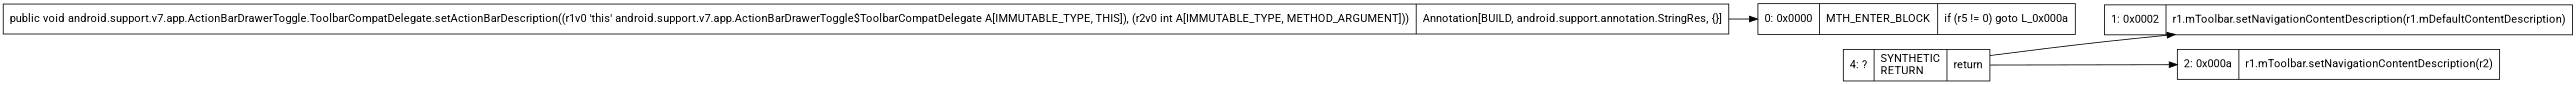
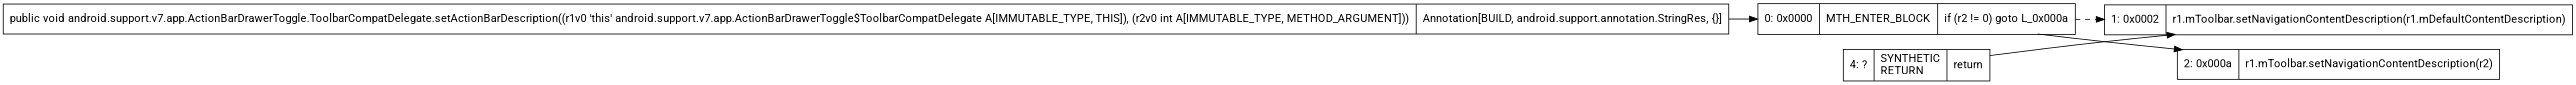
  digraph {
    fontname=Roboto
    rankdir=LR
    node [fontname=Roboto shape=record]
    edge [fontname=Roboto]
-   n1 [label="{0\:\ 0x0000|MTH_ENTER_BLOCK\l|if (r5 != 0) goto L_0x000a\l}"]
+   n1 [label="{0\:\ 0x0000|MTH_ENTER_BLOCK\l|if (r2 != 0) goto L_0x000a\l}"]
    n2 [label="{1\:\ 0x0002|r1.mToolbar.setNavigationContentDescription(r1.mDefaultContentDescription)\l}"]
    n3 [label="{2\:\ 0x000a|r1.mToolbar.setNavigationContentDescription(r2)\l}"]
    n4 [label="{4\:\ ?|SYNTHETIC\lRETURN\l|return\l}"]
    n5 [label="{public void android.support.v7.app.ActionBarDrawerToggle.ToolbarCompatDelegate.setActionBarDescription((r1v0 'this' android.support.v7.app.ActionBarDrawerToggle$ToolbarCompatDelegate A[IMMUTABLE_TYPE, THIS]), (r2v0 int A[IMMUTABLE_TYPE, METHOD_ARGUMENT]))  | Annotation[BUILD, android.support.annotation.StringRes, \{\}]\l}"]
-   n4 -> n3
+   n1 -> n2 [style=dashed]
+   n1 -> n3
    n4 -> n2
    n5 -> n1
  }
